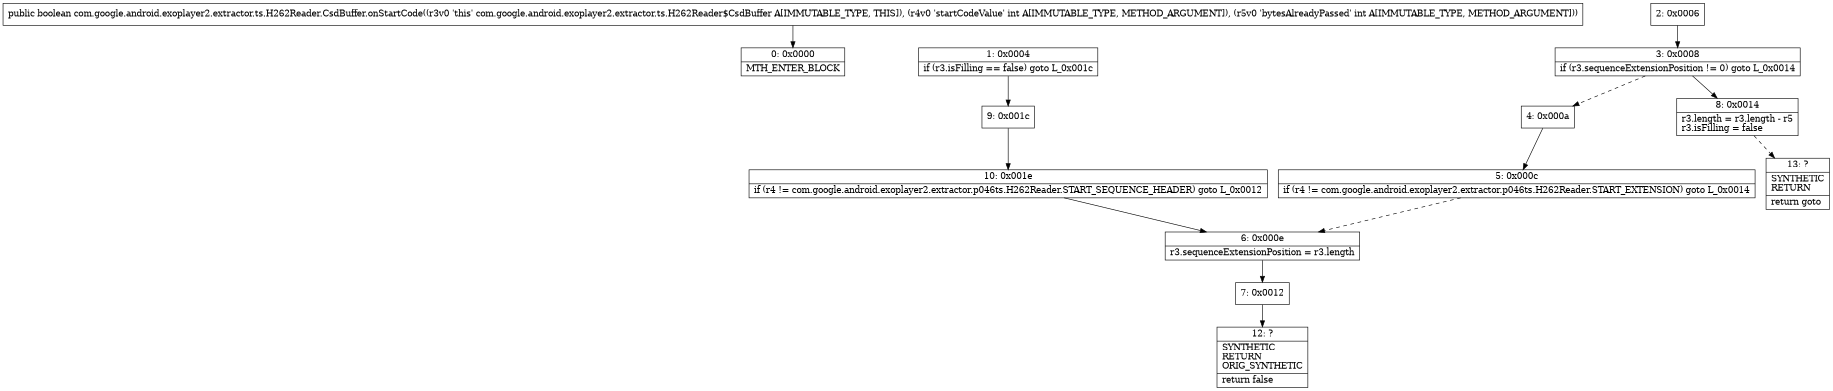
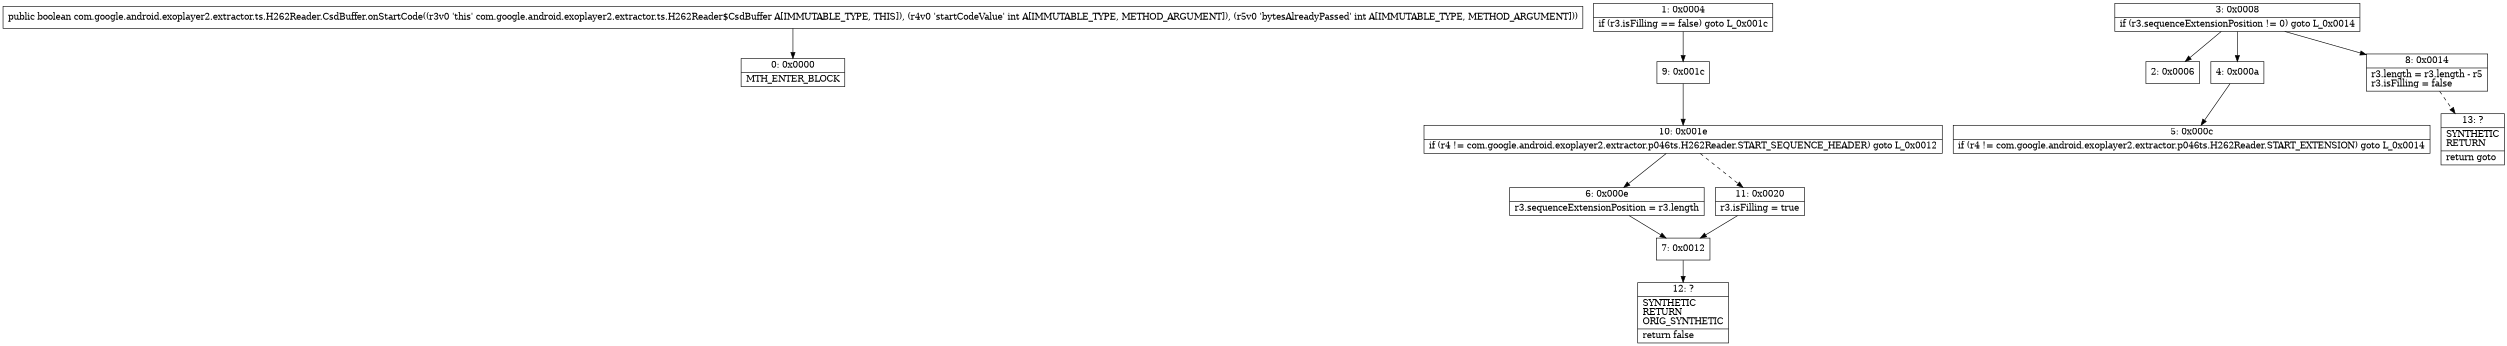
  digraph {
    node [shape=record]
    n1 [label="{0\:\ 0x0000|MTH_ENTER_BLOCK\l}"]
    n2 [label="{1\:\ 0x0004|if (r3.isFilling == false) goto L_0x001c\l}"]
    n3 [label="{9\:\ 0x001c}"]
    n4 [label="{2\:\ 0x0006}"]
    n5 [label="{3\:\ 0x0008|if (r3.sequenceExtensionPosition != 0) goto L_0x0014\l}"]
    n6 [label="{10\:\ 0x001e|if (r4 != com.google.android.exoplayer2.extractor.p046ts.H262Reader.START_SEQUENCE_HEADER) goto L_0x0012\l}"]
    n7 [label="{4\:\ 0x000a}"]
    n8 [label="{8\:\ 0x0014|r3.length = r3.length \- r5\lr3.isFilling = false\l}"]
    n9 [label="{5\:\ 0x000c|if (r4 != com.google.android.exoplayer2.extractor.p046ts.H262Reader.START_EXTENSION) goto L_0x0014\l}"]
    n10 [label="{13\:\ ?|SYNTHETIC\lRETURN\l|return goto\l}"]
    n11 [label="{6\:\ 0x000e|r3.sequenceExtensionPosition = r3.length\l}"]
    n12 [label="{7\:\ 0x0012}"]
    n13 [label="{12\:\ ?|SYNTHETIC\lRETURN\lORIG_SYNTHETIC\l|return false\l}"]
+   n14 [label="{11\:\ 0x0020|r3.isFilling = true\l}"]
    n15 [label="{public boolean com.google.android.exoplayer2.extractor.ts.H262Reader.CsdBuffer.onStartCode((r3v0 'this' com.google.android.exoplayer2.extractor.ts.H262Reader$CsdBuffer A[IMMUTABLE_TYPE, THIS]), (r4v0 'startCodeValue' int A[IMMUTABLE_TYPE, METHOD_ARGUMENT]), (r5v0 'bytesAlreadyPassed' int A[IMMUTABLE_TYPE, METHOD_ARGUMENT])) }"]
    n2 -> n3
    n3 -> n6
-   n4 -> n5
-   n5 -> n7 [style=dashed]
+   n5 -> n4
+   n5 -> n7 [style=solid]
    n5 -> n8
    n6 -> n11
+   n6 -> n14 [style=dashed]
    n7 -> n9
    n8 -> n10 [style=dashed]
-   n9 -> n11 [style=dashed]
    n11 -> n12
    n12 -> n13
+   n14 -> n12
    n15 -> n1
  }
